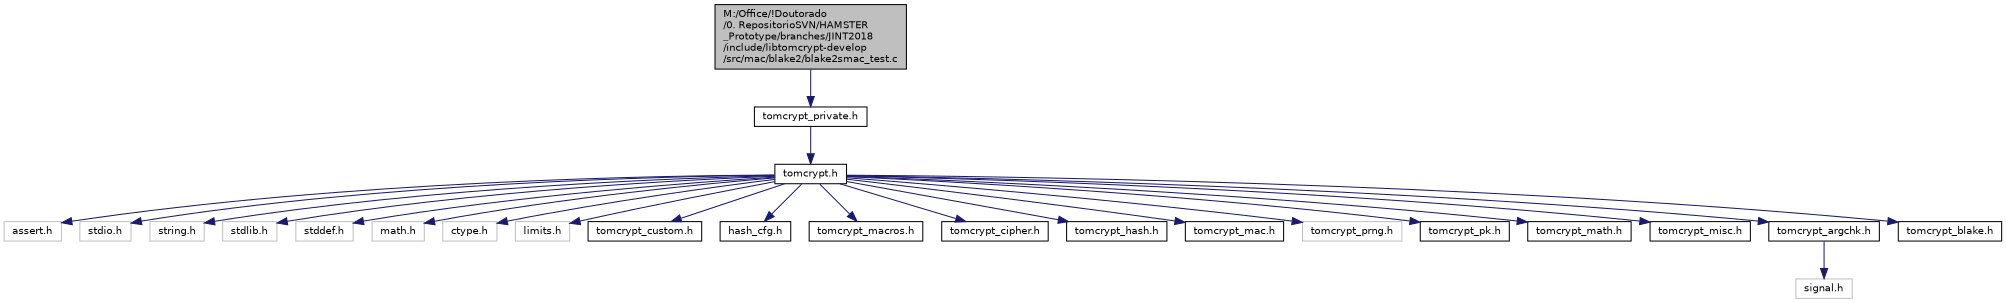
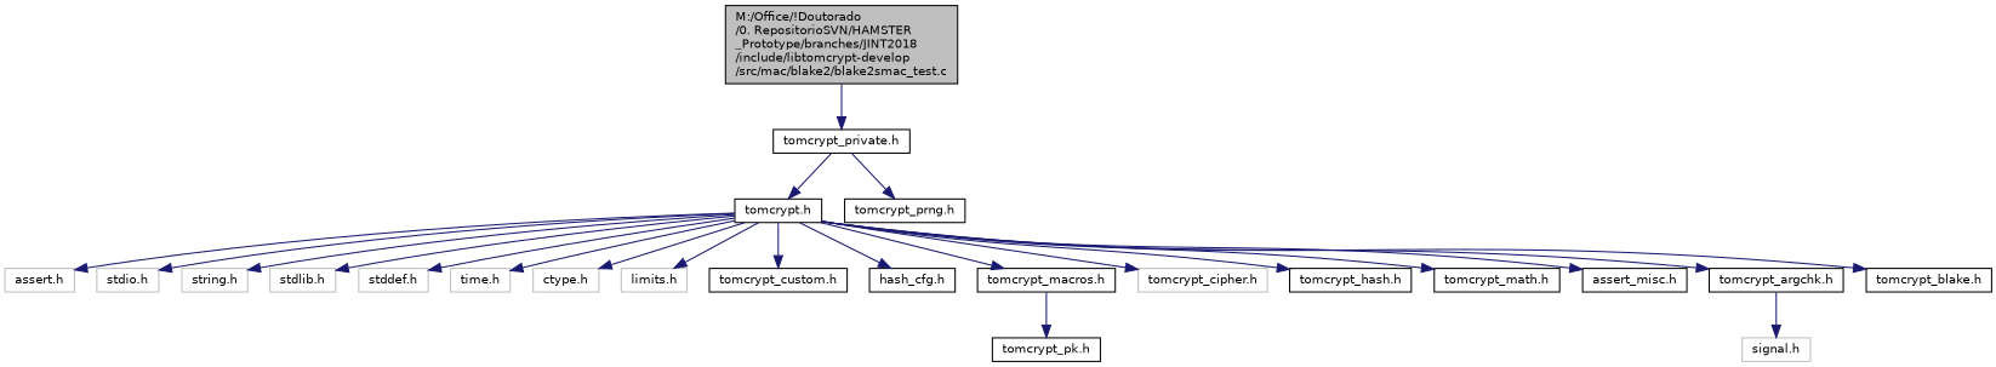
  digraph {
    node [color=black fillcolor=white fontname=Helvetica fontsize=10 shape=record style=filled]
    edge [color=midnightblue fontname=Helvetica fontsize=10 labelfontname=Helvetica labelfontsize=10 style=solid]
    n1 [fillcolor=grey75 fontcolor=black height=0.2 label="M:/Office/!Doutorado\l/0. RepositorioSVN/HAMSTER\l_Prototype/branches/JINT2018\l/include/libtomcrypt-develop\l/src/mac/blake2/blake2smac_test.c" width=0.4]
    n2 [height=0.2 label="tomcrypt_private.h" width=0.4]
    n3 [height=0.2 label="tomcrypt.h" width=0.4]
    n4 [color=grey75 height=0.2 label="assert.h" width=0.4]
    n5 [color=grey75 height=0.2 label="stdio.h" width=0.4]
    n6 [color=grey75 height=0.2 label="string.h" width=0.4]
    n7 [color=grey75 height=0.2 label="stdlib.h" width=0.4]
    n8 [color=grey75 height=0.2 label="stddef.h" width=0.4]
-   n9 [color=grey75 height=0.2 label="math.h" width=0.4]
+   n9 [color=grey75 height=0.2 label="time.h" width=0.4]
    n10 [color=grey75 height=0.2 label="ctype.h" width=0.4]
    n11 [color=grey75 height=0.2 label="limits.h" width=0.4]
    n12 [height=0.2 label="tomcrypt_custom.h" width=0.4]
    n13 [height=0.2 label="hash_cfg.h" width=0.4]
    n14 [height=0.2 label="tomcrypt_macros.h" width=0.4]
-   n15 [height=0.2 label="tomcrypt_cipher.h" width=0.4]
+   n15 [color=grey75 height=0.2 label="tomcrypt_cipher.h" width=0.4]
    n16 [height=0.2 label="tomcrypt_hash.h" width=0.4]
-   n17 [height=0.2 label="tomcrypt_mac.h" width=0.4]
-   n18 [color=grey75 height=0.2 label="tomcrypt_prng.h" width=0.4]
+   n18 [height=0.2 label="tomcrypt_prng.h" width=0.4]
    n19 [height=0.2 label="tomcrypt_pk.h" width=0.4]
    n20 [height=0.2 label="tomcrypt_math.h" width=0.4]
-   n21 [height=0.2 label="tomcrypt_misc.h" width=0.4]
+   n21 [height=0.2 label="assert_misc.h" width=0.4]
    n22 [height=0.2 label="tomcrypt_argchk.h" width=0.4]
    n23 [height=0.2 label="tomcrypt_blake.h" width=0.4]
    n24 [color=grey75 height=0.2 label="signal.h" width=0.4]
    n1 -> n2
    n2 -> n3
    n3 -> n4
    n3 -> n5
    n3 -> n6
    n3 -> n7
    n3 -> n8
    n3 -> n9
    n3 -> n10
    n3 -> n11
    n3 -> n12
    n3 -> n13
    n3 -> n14
    n3 -> n15
    n3 -> n16
-   n3 -> n17
-   n3 -> n18
-   n3 -> n19
+   n2 -> n18
+   n14 -> n19
    n3 -> n20
    n3 -> n21
    n3 -> n22
    n3 -> n23
    n22 -> n24
  }
